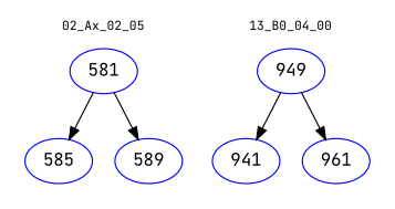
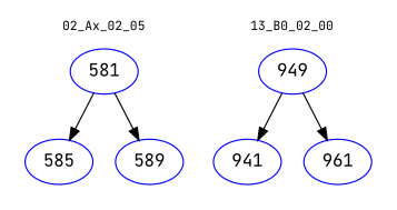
  digraph {
    fontname="JetBrains Mono"
    node [color=blue fontname="JetBrains Mono"]
    edge [color=black fontname="JetBrains Mono"]
    n1 [label=581]
    n2 [label=585]
    n3 [label=589]
    n4 [label=949]
    n5 [label=941]
    n6 [label=961]
    subgraph cluster_1 {
      color=white
      fontsize=10
      label="02_Ax_02_05"
      n1
      n2
      n3
    }
    subgraph cluster_2 {
      color=white
      fontsize=10
-     label="13_B0_04_00"
+     label="13_B0_02_00"
      n4
      n5
      n6
    }
    n1 -> n2
    n1 -> n3
    n4 -> n5
    n4 -> n6
  }
